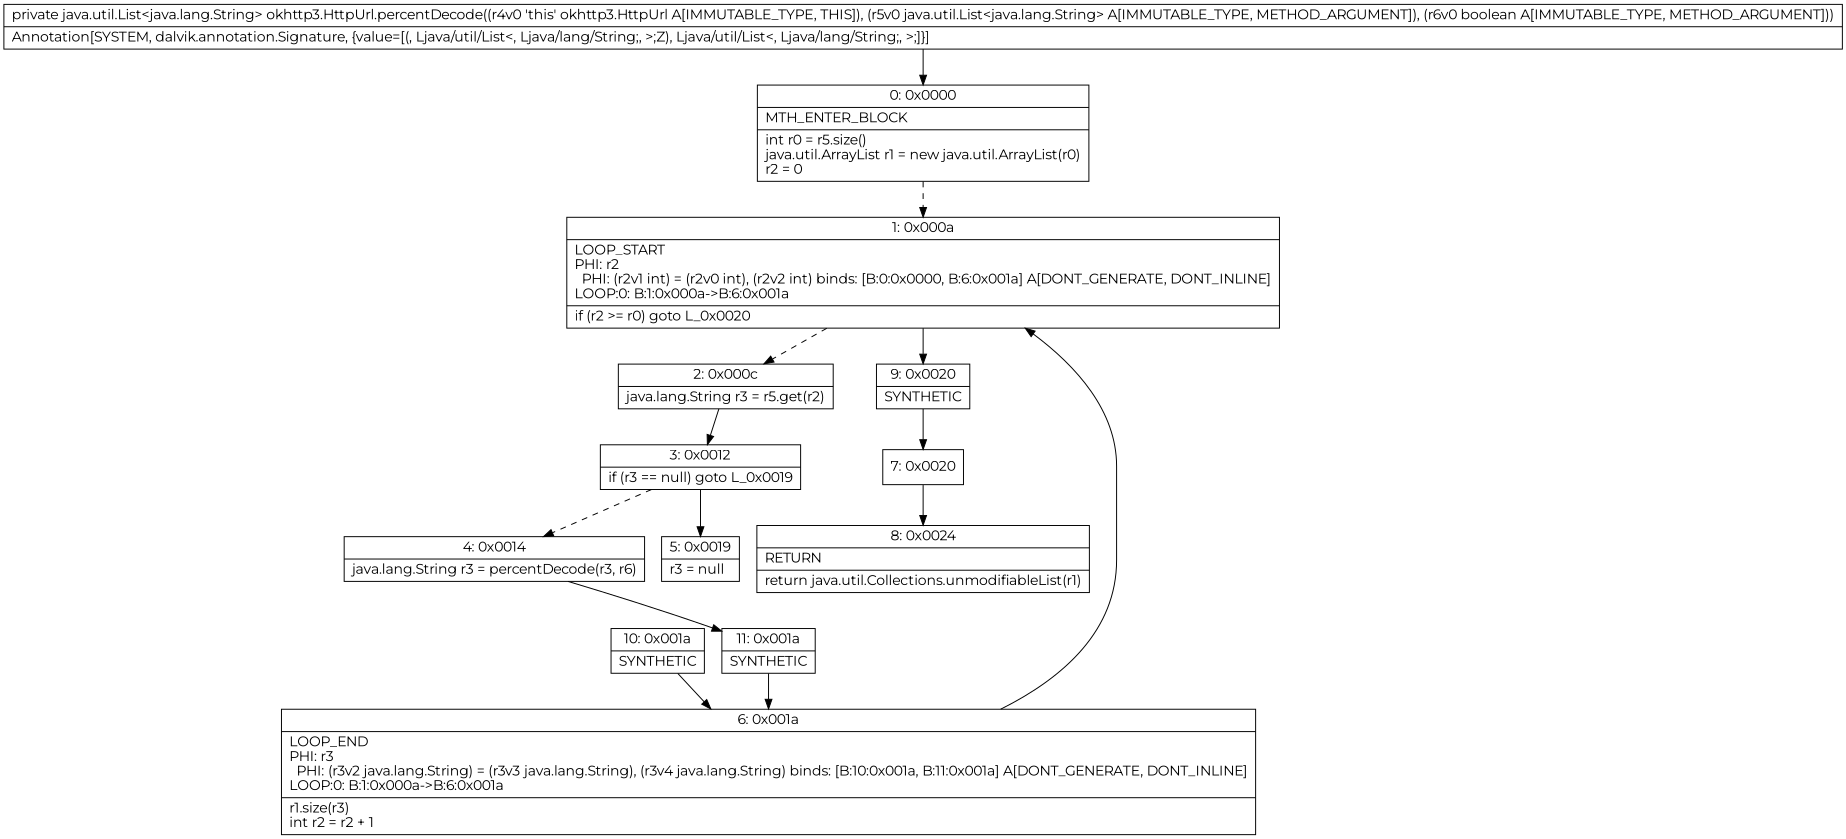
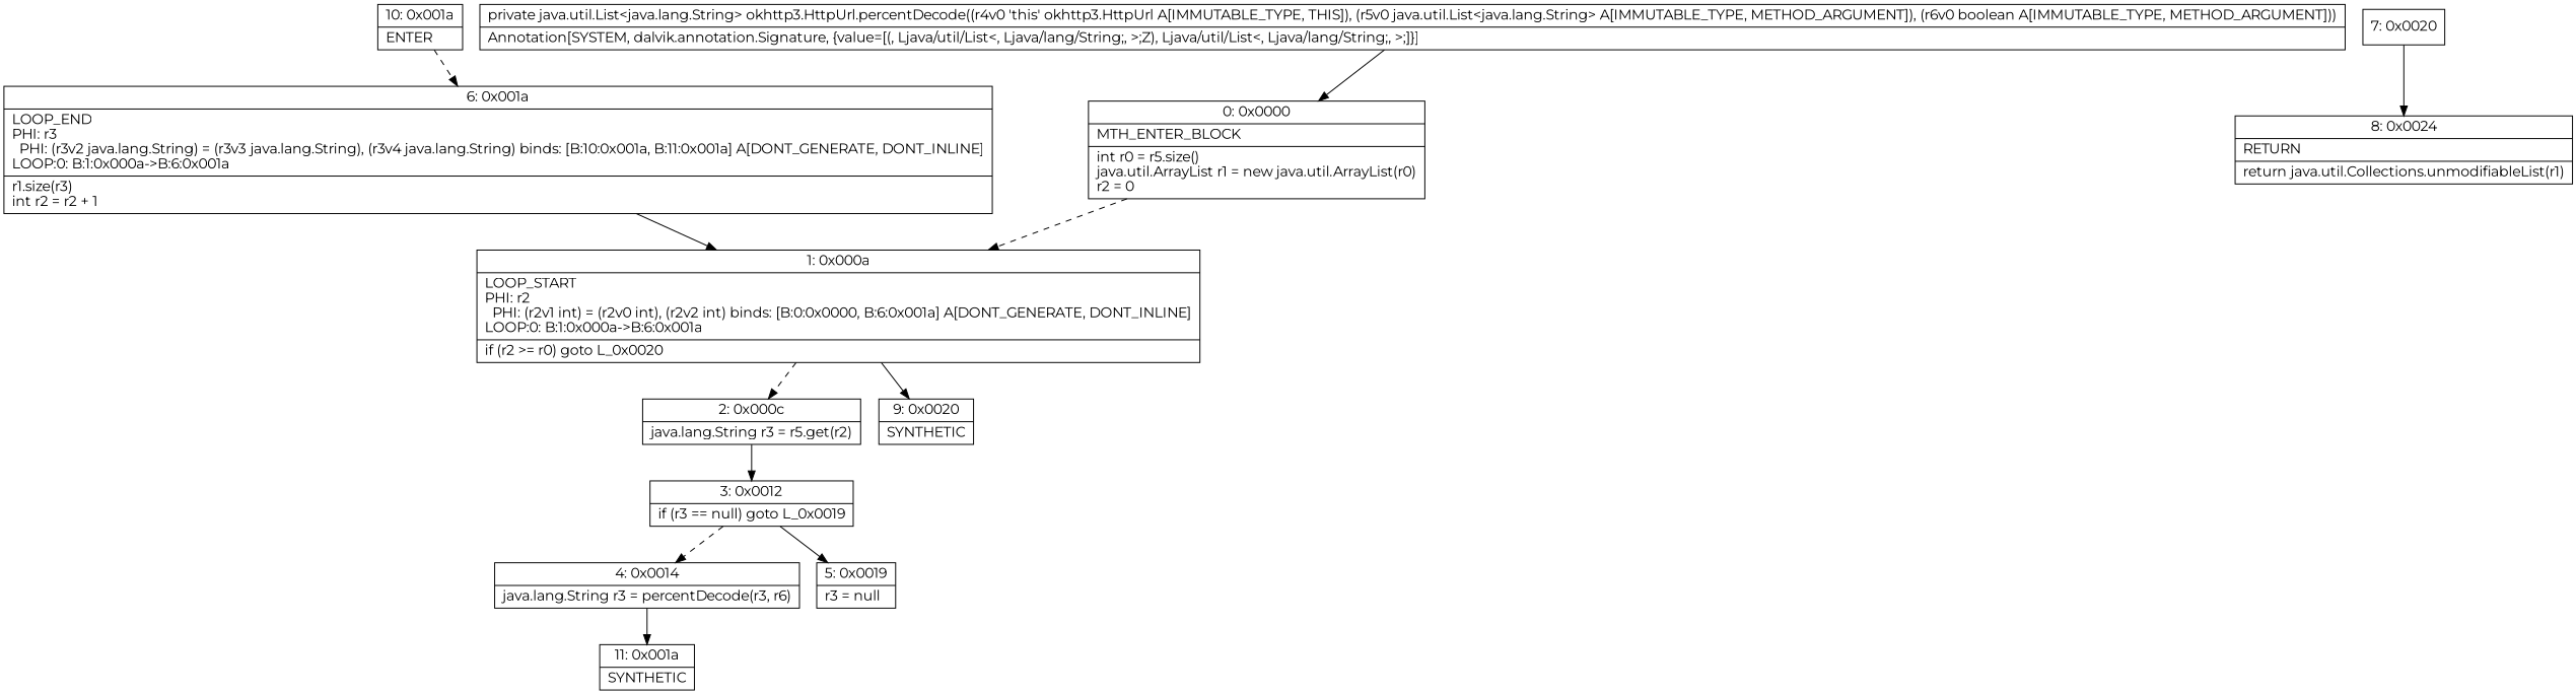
  digraph {
    fontname=Montserrat
    node [fontname=Montserrat shape=record]
    edge [fontname=Montserrat]
    n1 [label="{0\:\ 0x0000|MTH_ENTER_BLOCK\l|int r0 = r5.size()\ljava.util.ArrayList r1 = new java.util.ArrayList(r0)\lr2 = 0\l}"]
    n2 [label="{1\:\ 0x000a|LOOP_START\lPHI: r2 \l  PHI: (r2v1 int) = (r2v0 int), (r2v2 int) binds: [B:0:0x0000, B:6:0x001a] A[DONT_GENERATE, DONT_INLINE]\lLOOP:0: B:1:0x000a\-\>B:6:0x001a\l|if (r2 \>= r0) goto L_0x0020\l}"]
    n3 [label="{2\:\ 0x000c|java.lang.String r3 = r5.get(r2)\l}"]
    n4 [label="{9\:\ 0x0020|SYNTHETIC\l}"]
    n5 [label="{3\:\ 0x0012|if (r3 == null) goto L_0x0019\l}"]
    n6 [label="{7\:\ 0x0020}"]
    n7 [label="{4\:\ 0x0014|java.lang.String r3 = percentDecode(r3, r6)\l}"]
    n8 [label="{5\:\ 0x0019|r3 = null\l}"]
    n9 [label="{11\:\ 0x001a|SYNTHETIC\l}"]
    n10 [label="{6\:\ 0x001a|LOOP_END\lPHI: r3 \l  PHI: (r3v2 java.lang.String) = (r3v3 java.lang.String), (r3v4 java.lang.String) binds: [B:10:0x001a, B:11:0x001a] A[DONT_GENERATE, DONT_INLINE]\lLOOP:0: B:1:0x000a\-\>B:6:0x001a\l|r1.size(r3)\lint r2 = r2 + 1\l}"]
-   n11 [label="{10\:\ 0x001a|SYNTHETIC\l}"]
+   n11 [label="{10\:\ 0x001a|ENTER\l}"]
    n12 [label="{8\:\ 0x0024|RETURN\l|return java.util.Collections.unmodifiableList(r1)\l}"]
    n13 [label="{private java.util.List\<java.lang.String\> okhttp3.HttpUrl.percentDecode((r4v0 'this' okhttp3.HttpUrl A[IMMUTABLE_TYPE, THIS]), (r5v0 java.util.List\<java.lang.String\> A[IMMUTABLE_TYPE, METHOD_ARGUMENT]), (r6v0 boolean A[IMMUTABLE_TYPE, METHOD_ARGUMENT]))  | Annotation[SYSTEM, dalvik.annotation.Signature, \{value=[(, Ljava\/util\/List\<, Ljava\/lang\/String;, \>;Z), Ljava\/util\/List\<, Ljava\/lang\/String;, \>;]\}]\l}"]
    n1 -> n2 [style=dashed]
    n2 -> n3 [style=dashed]
    n2 -> n4
    n3 -> n5
-   n4 -> n6
    n5 -> n7 [style=dashed]
    n5 -> n8
    n6 -> n12
    n7 -> n9
-   n9 -> n10
    n10 -> n2
-   n11 -> n10
+   n11 -> n10 [style=dashed]
    n13 -> n1
  }
